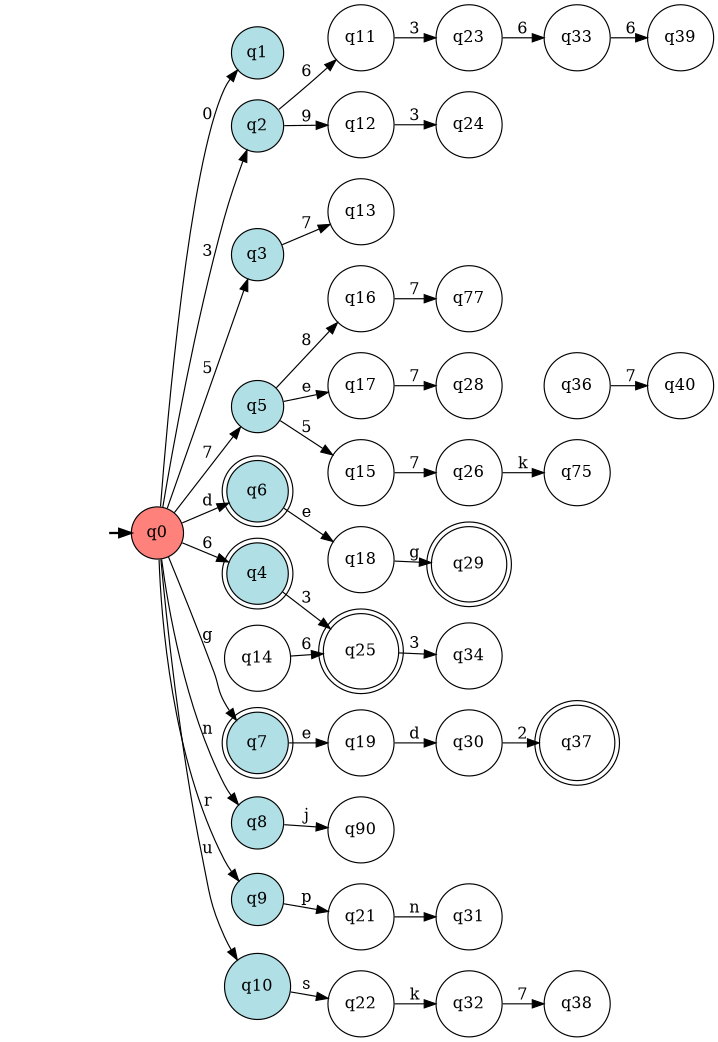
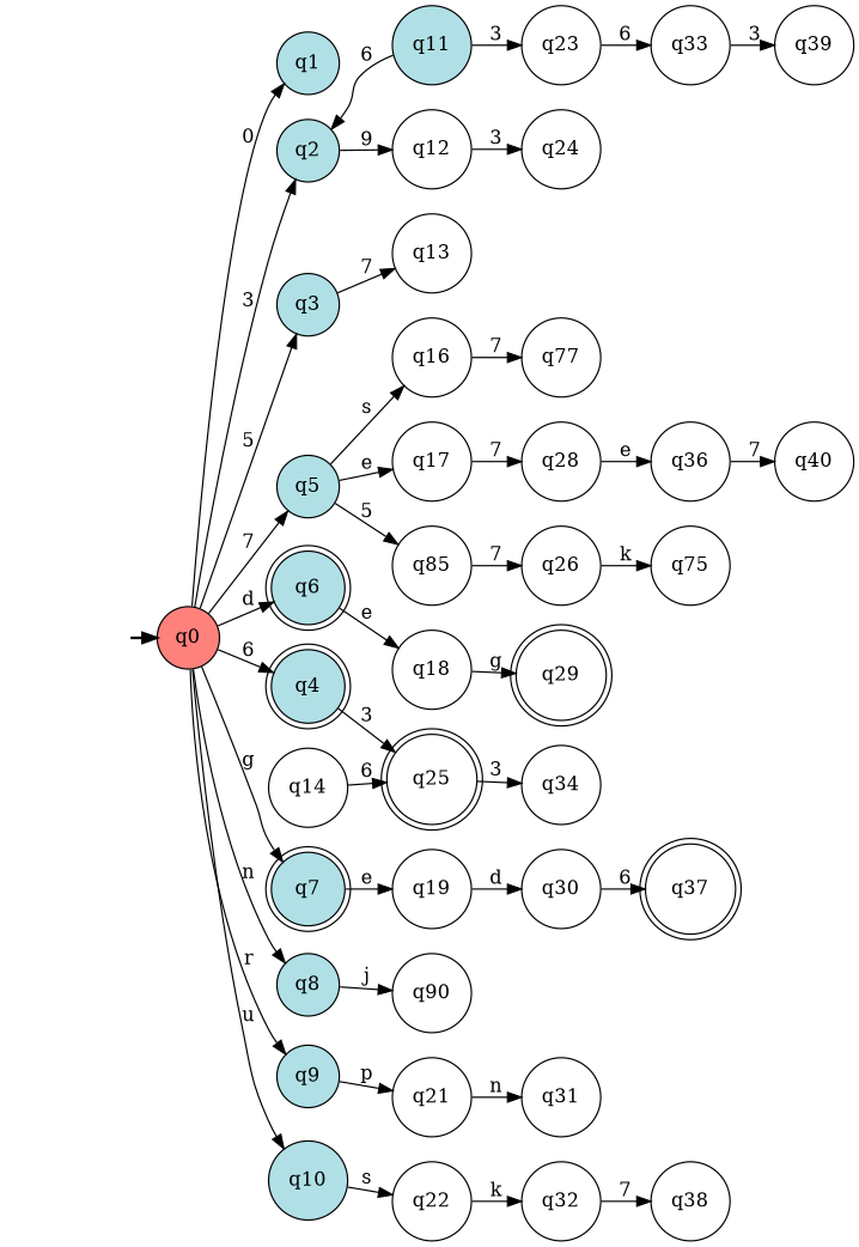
  digraph {
    rankdir=LR
    node [shape=circle style=filled color=black fillcolor=white]
    __start0 [height=0 shape=none style=invis width=0 color="" fillcolor=""]
    n2 [fillcolor="#ff817b" label=q0]
    n3 [fillcolor=powderblue label=q1]
    n4 [fillcolor=powderblue label=q2]
    n5 [fillcolor=powderblue label=q3]
    n6 [fillcolor=powderblue label=q4 shape=doublecircle style="rounded,filled"]
    n7 [fillcolor=powderblue label=q5]
    n8 [fillcolor=powderblue label=q6 shape=doublecircle style="rounded,filled"]
    n9 [fillcolor=powderblue label=q7 shape=doublecircle style="rounded,filled"]
    n10 [fillcolor=powderblue label=q8]
    n11 [fillcolor=powderblue label=q9]
    n12 [fillcolor=powderblue label=q10]
-   n13 [label=q11]
+   n13 [fillcolor=powderblue label=q11]
    n14 [label=q12]
    n15 [label=q13]
    n16 [label=q25 shape=doublecircle style="rounded,filled"]
-   n17 [label=q15]
+   n17 [label=q85]
    n18 [label=q16]
    n19 [label=q17]
    n20 [label=q18]
    n21 [label=q19]
    n22 [label=q90]
    n23 [label=q21]
    n24 [label=q22]
    n25 [label=q23]
    n26 [label=q24]
    n27 [label=q14]
    n28 [label=q26]
    n29 [label=q77]
    n30 [label=q28]
    n31 [label=q29 shape=doublecircle style="rounded,filled"]
    n32 [label=q30]
    n33 [label=q31]
    n34 [label=q32]
    n35 [label=q33]
    n36 [label=q34]
    n37 [label=q75]
    n38 [label=q36]
    n39 [label=q37 shape=doublecircle style="rounded,filled"]
    n40 [label=q38]
    n41 [label=q39]
    n42 [label=q40]
    subgraph cluster_1 {
      nodesep=0.15
      ranksep=0.15
      style=invis
      __start0
      n2
    }
    __start0 -> n2 [penwidth=2]
    n2 -> n3 [label=0]
    n2 -> n4 [label=3]
    n2 -> n5 [label=5]
    n2 -> n6 [label=6]
    n2 -> n7 [label=7]
    n2 -> n8 [label=d]
    n2 -> n9 [label=g]
    n2 -> n10 [label=n]
    n2 -> n11 [label=r]
    n2 -> n12 [label=u]
-   n4 -> n13 [label=6]
+   n13 -> n4 [label=6]
    n4 -> n14 [label=9]
    n5 -> n15 [label=7]
    n6 -> n16 [label=3]
    n7 -> n17 [label=5]
-   n7 -> n18 [label=8]
+   n7 -> n18 [label=s]
    n7 -> n19 [label=e]
    n8 -> n20 [label=e]
    n9 -> n21 [label=e]
    n10 -> n22 [label=j]
    n11 -> n23 [label=p]
    n12 -> n24 [label=s]
    n13 -> n25 [label=3]
    n14 -> n26 [label=3]
    n16 -> n36 [label=3]
    n17 -> n28 [label=7]
    n18 -> n29 [label=7]
    n19 -> n30 [label=7]
    n20 -> n31 [label=g]
    n21 -> n32 [label=d]
    n23 -> n33 [label=n]
    n24 -> n34 [label=k]
    n25 -> n35 [label=6]
    n27 -> n16 [label=6]
    n28 -> n37 [label=k]
-   n32 -> n39 [label=2]
+   n30 -> n38 [label=e]
+   n32 -> n39 [label=6]
    n34 -> n40 [label=7]
-   n35 -> n41 [label=6]
+   n35 -> n41 [label=3]
    n38 -> n42 [label=7]
  }
